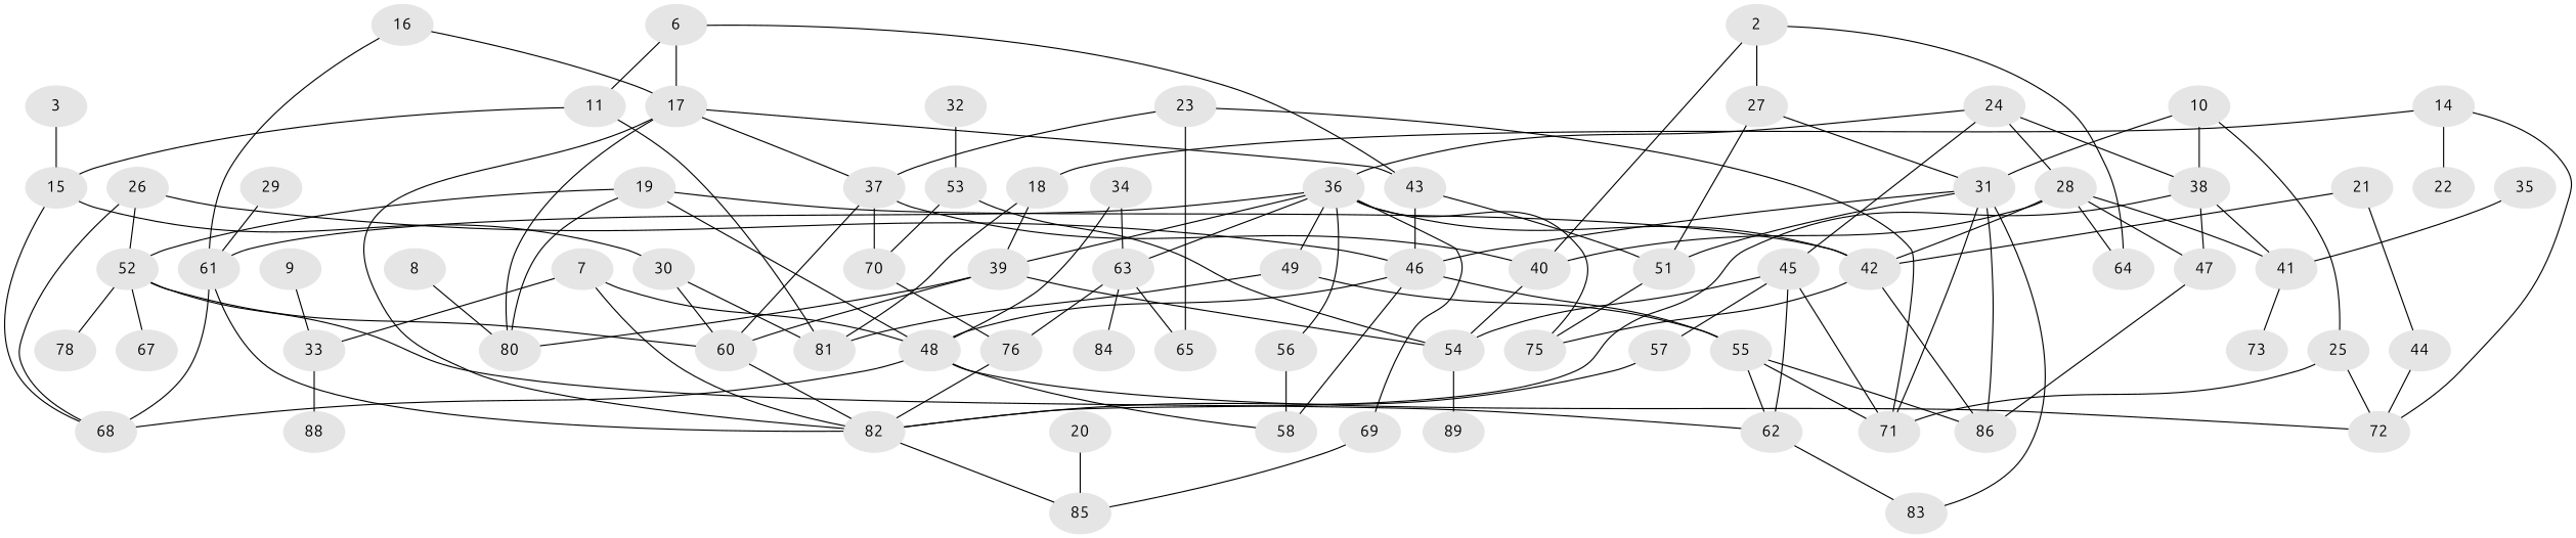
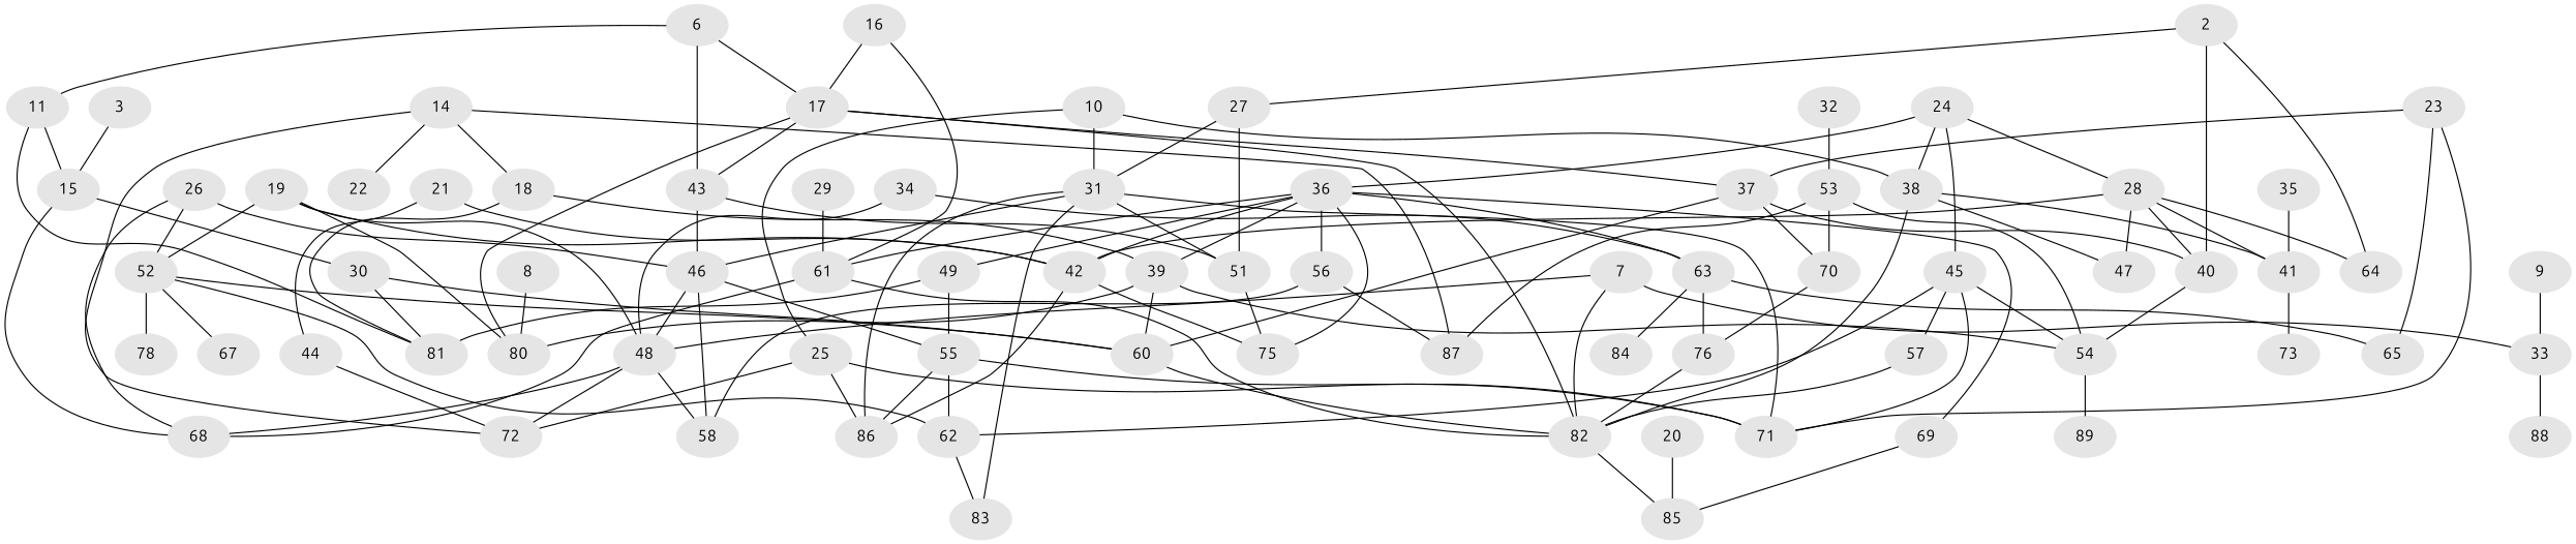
  graph {
    fontname=Ubuntu
    node [color=gray90 fontname=Ubuntu style=filled]
    edge [fontname=Ubuntu weight=1.0]
    2
    27
    40
    64
    31
    51
    54
    3
    15
    30
    68
    6
    11
    17
    43
    81
    82
    80
    37
    46
    7
    33
    48
    88
    72
    58
    85
    8
    9
    10
    25
    38
    71
    83
    86
    41
    47
    14
    18
    22
+   87
    39
    60
    16
    61
    70
    19
    42
    52
    75
    62
    67
    78
    76
    20
    21
    44
    23
    65
    89
    24
    28
    36
    45
    63
    49
    56
    69
    57
    26
    55
    73
    29
    32
    53
    34
    84
    35
    2 -- 27
    2 -- 40
    2 -- 64
    27 -- 31
    27 -- 51
    40 -- 54
    31 -- 51
    31 -- 46
    31 -- 71
    31 -- 83
    31 -- 86
    51 -- 75
    54 -- 89
    3 -- 15
    15 -- 30
    15 -- 68
    30 -- 81
    30 -- 60
    6 -- 11
    6 -- 17
    6 -- 43
    11 -- 15
    11 -- 81
    17 -- 43
    17 -- 82
    17 -- 80
    17 -- 37
    43 -- 51
    43 -- 46
    82 -- 85
    37 -- 40
    37 -- 60
    37 -- 70
    46 -- 48
    46 -- 58
    46 -- 55
    7 -- 82
    7 -- 33
    7 -- 48
    33 -- 88
    48 -- 68
    48 -- 72
    48 -- 58
    8 -- 80
    9 -- 33
    10 -- 31
    10 -- 25
    10 -- 38
    25 -- 72
    25 -- 71
    38 -- 82
    38 -- 41
    38 -- 47
    41 -- 73
-   47 -- 86
+   25 -- 86
    14 -- 72
    14 -- 18
    14 -- 22
+   14 -- 87
    18 -- 81
    18 -- 39
    39 -- 54
    39 -- 80
    39 -- 60
    60 -- 82
    16 -- 17
    16 -- 61
    61 -- 68
    61 -- 82
    70 -- 76
    19 -- 80
    19 -- 48
    19 -- 42
    19 -- 52
    42 -- 86
    42 -- 75
    52 -- 60
    52 -- 62
    52 -- 67
    52 -- 78
    62 -- 83
    76 -- 82
    20 -- 85
    21 -- 42
    21 -- 44
    44 -- 72
    23 -- 37
    23 -- 71
    23 -- 65
    24 -- 38
    24 -- 28
    24 -- 36
    24 -- 45
    28 -- 40
    28 -- 64
    28 -- 41
    28 -- 47
    28 -- 42
    36 -- 39
    36 -- 61
    36 -- 42
    36 -- 75
    36 -- 63
    36 -- 49
    36 -- 56
    36 -- 69
    45 -- 54
    45 -- 71
    45 -- 62
    45 -- 57
    63 -- 76
    63 -- 65
    63 -- 84
    49 -- 81
    49 -- 55
    56 -- 58
+   56 -- 87
    69 -- 85
    57 -- 82
    26 -- 68
    26 -- 46
    26 -- 52
    55 -- 71
    55 -- 86
    55 -- 62
    29 -- 61
    32 -- 53
    53 -- 54
+   53 -- 87
    53 -- 70
    34 -- 48
    34 -- 63
    35 -- 41
  }
